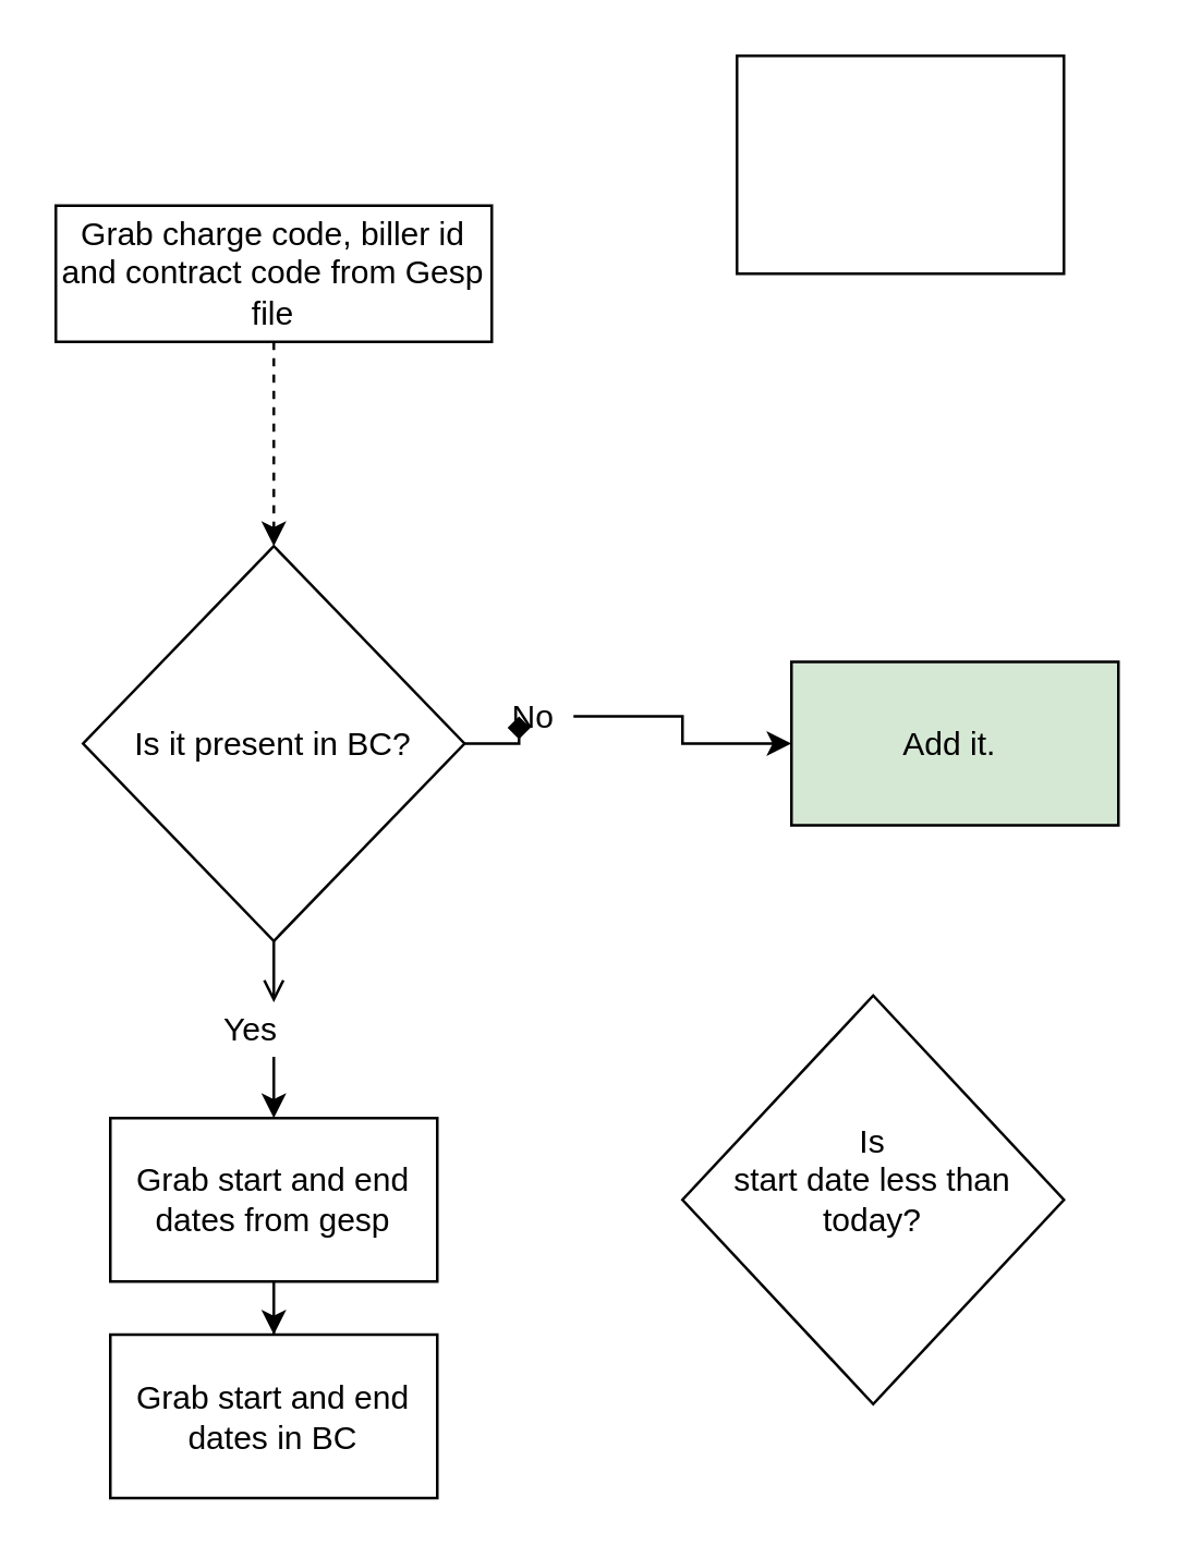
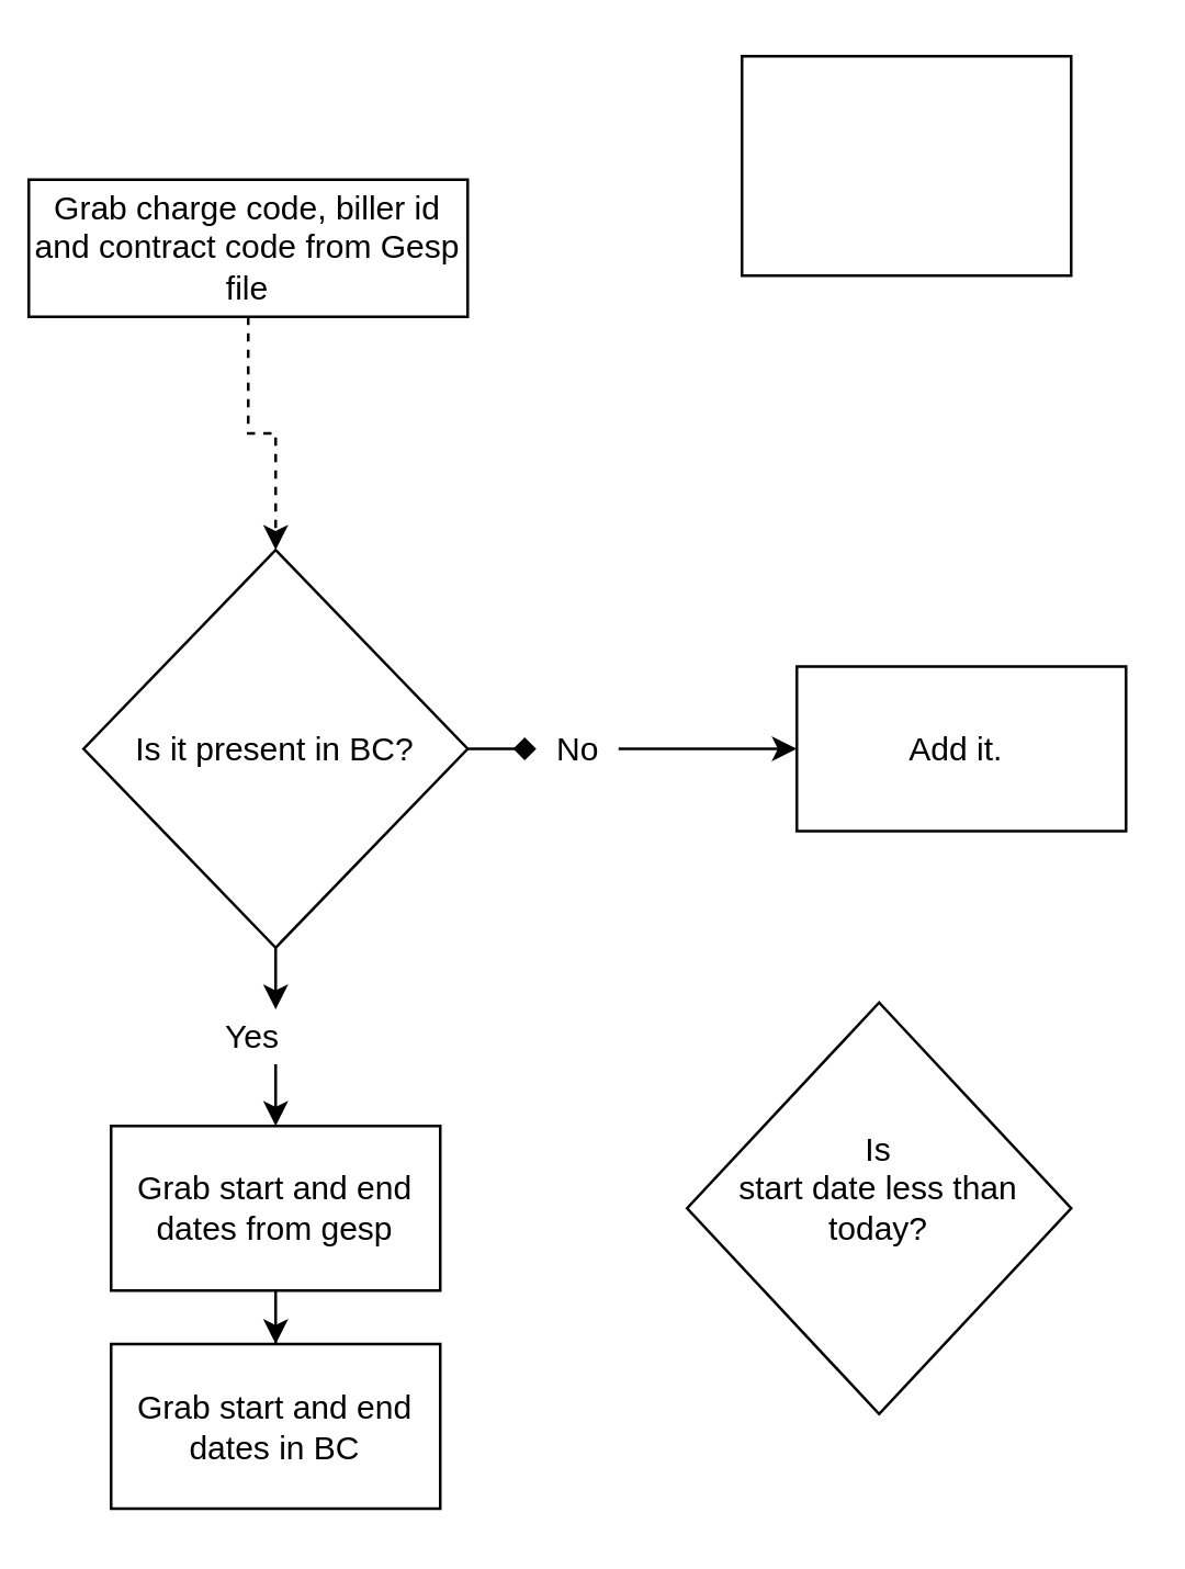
  <mxCell id="0" />
  <mxCell id="1" parent="0" />
  <mxCell id="2" value="" style="edgeStyle=orthogonalEdgeStyle;rounded=0;orthogonalLoop=1;jettySize=auto;html=1;dashed=1;" edge="1" parent="1" source="3" target="12"><mxGeometry relative="1" as="geometry" /></mxCell>
- <mxCell id="3" value="Grab charge code, biller id and contract code from Gesp file" style="whiteSpace=wrap;html=1;" vertex="1" parent="1"><mxGeometry x="20" y="75" width="160" height="50" as="geometry" /></mxCell>
+ <mxCell id="3" value="Grab charge code, biller id and contract code from Gesp file" style="whiteSpace=wrap;html=1;" vertex="1" parent="1"><mxGeometry x="10" y="65" width="160" height="50" as="geometry" /></mxCell>
  <mxCell id="4" value="" style="edgeStyle=orthogonalEdgeStyle;rounded=0;orthogonalLoop=1;jettySize=auto;html=1;" edge="1" parent="1" source="9" target="5"><mxGeometry relative="1" as="geometry" /></mxCell>
- <mxCell id="5" value="Add it.&amp;nbsp;" style="whiteSpace=wrap;html=1;fillColor=#d5e8d4;" vertex="1" parent="1"><mxGeometry x="290" y="242.5" width="120" height="60" as="geometry" /></mxCell>
+ <mxCell id="5" value="Add it.&amp;nbsp;" style="whiteSpace=wrap;html=1;" vertex="1" parent="1"><mxGeometry x="290" y="242.5" width="120" height="60" as="geometry" /></mxCell>
  <mxCell id="6" value="" style="edgeStyle=orthogonalEdgeStyle;rounded=0;orthogonalLoop=1;jettySize=auto;html=1;" edge="1" parent="1" source="7" target="8"><mxGeometry relative="1" as="geometry" /></mxCell>
  <mxCell id="7" value="Grab start and end dates from gesp" style="whiteSpace=wrap;html=1;" vertex="1" parent="1"><mxGeometry x="40" y="410" width="120" height="60" as="geometry" /></mxCell>
  <mxCell id="8" value="Grab start and end dates in BC&lt;br&gt;" style="whiteSpace=wrap;html=1;" vertex="1" parent="1"><mxGeometry x="40" y="489.5" width="120" height="60" as="geometry" /></mxCell>
- <mxCell id="9" value="No" style="text;html=1;resizable=0;autosize=1;align=center;verticalAlign=middle;points=[];fillColor=none;strokeColor=none;rounded=0;" vertex="1" parent="1"><mxGeometry x="180" y="252.5" width="30" height="20" as="geometry" /></mxCell>
+ <mxCell id="9" value="No" style="text;html=1;resizable=0;autosize=1;align=center;verticalAlign=middle;points=[];fillColor=none;strokeColor=none;rounded=0;" vertex="1" parent="1"><mxGeometry x="195" y="262.5" width="30" height="20" as="geometry" /></mxCell>
  <mxCell id="10" value="" style="edgeStyle=orthogonalEdgeStyle;rounded=0;orthogonalLoop=1;jettySize=auto;html=1;endArrow=diamond;" edge="1" parent="1" source="12" target="9"><mxGeometry relative="1" as="geometry"><mxPoint x="170" y="125" as="sourcePoint" /><mxPoint x="240" y="125" as="targetPoint" /></mxGeometry></mxCell>
  <mxCell id="11" value="" style="edgeStyle=orthogonalEdgeStyle;rounded=0;orthogonalLoop=1;jettySize=auto;html=1;" edge="1" parent="1" source="14" target="7"><mxGeometry relative="1" as="geometry"><mxPoint x="100" y="380" as="targetPoint" /></mxGeometry></mxCell>
  <mxCell id="12" value="Is it present in BC?" style="rhombus;whiteSpace=wrap;html=1;" vertex="1" parent="1"><mxGeometry x="30" y="200" width="140" height="145" as="geometry" /></mxCell>
  <mxCell id="13" value="" style="whiteSpace=wrap;html=1;" vertex="1" parent="1"><mxGeometry x="270" y="20" width="120" height="80" as="geometry" /></mxCell>
  <mxCell id="14" value="Yes" style="text;html=1;resizable=0;points=[];autosize=1;align=left;verticalAlign=top;spacingTop=-4;" vertex="1" parent="1"><mxGeometry x="80" y="367.5" width="40" height="20" as="geometry" /></mxCell>
- <mxCell id="15" value="" style="edgeStyle=orthogonalEdgeStyle;rounded=0;orthogonalLoop=1;jettySize=auto;html=1;endArrow=open;" edge="1" parent="1" source="12" target="14"><mxGeometry relative="1" as="geometry"><mxPoint x="100" y="345" as="sourcePoint" /><mxPoint x="100" y="410" as="targetPoint" /></mxGeometry></mxCell>
+ <mxCell id="15" value="" style="edgeStyle=orthogonalEdgeStyle;rounded=0;orthogonalLoop=1;jettySize=auto;html=1;" edge="1" parent="1" source="12" target="14"><mxGeometry relative="1" as="geometry"><mxPoint x="100" y="345" as="sourcePoint" /><mxPoint x="100" y="410" as="targetPoint" /></mxGeometry></mxCell>
  <mxCell id="16" value="Is &lt;br&gt;start date less than today?&lt;br&gt;&lt;br&gt;" style="rhombus;whiteSpace=wrap;html=1;rotation=0;" vertex="1" parent="1"><mxGeometry x="250" y="365" width="140" height="150" as="geometry" /></mxCell>
